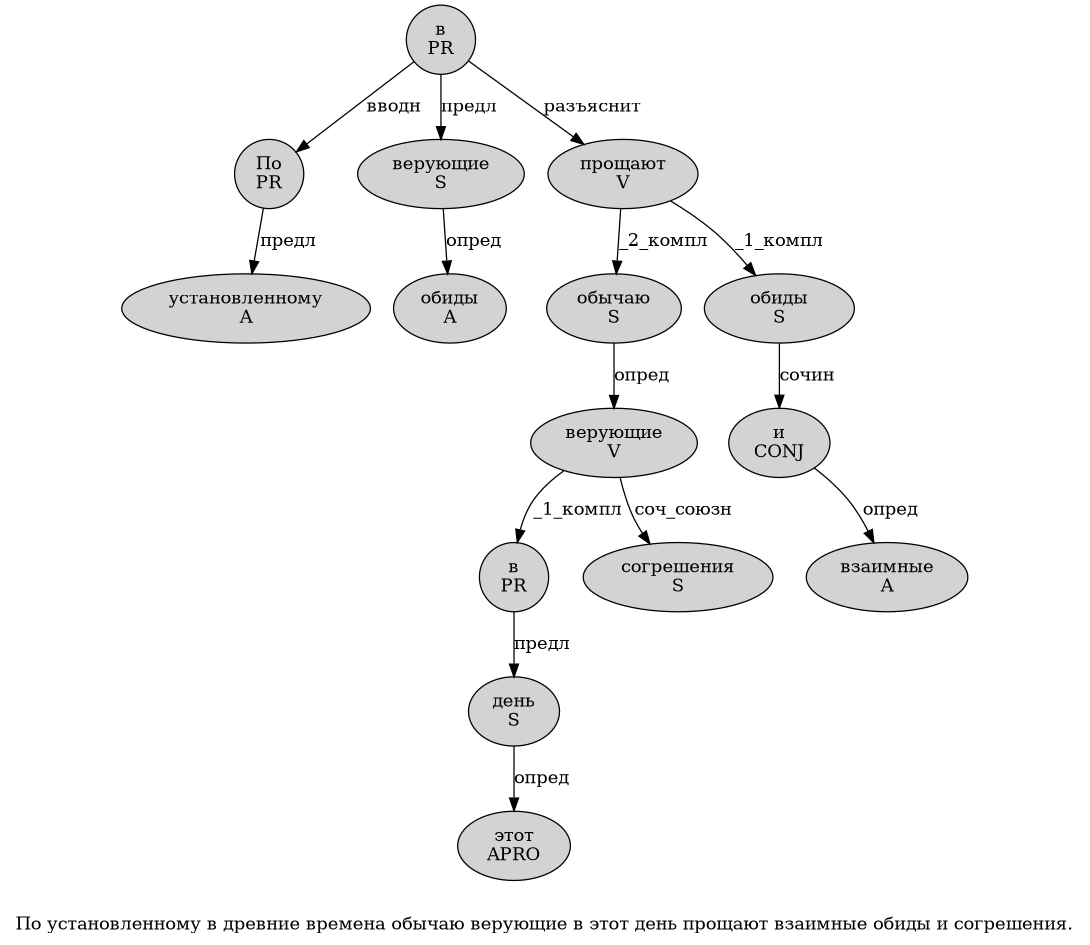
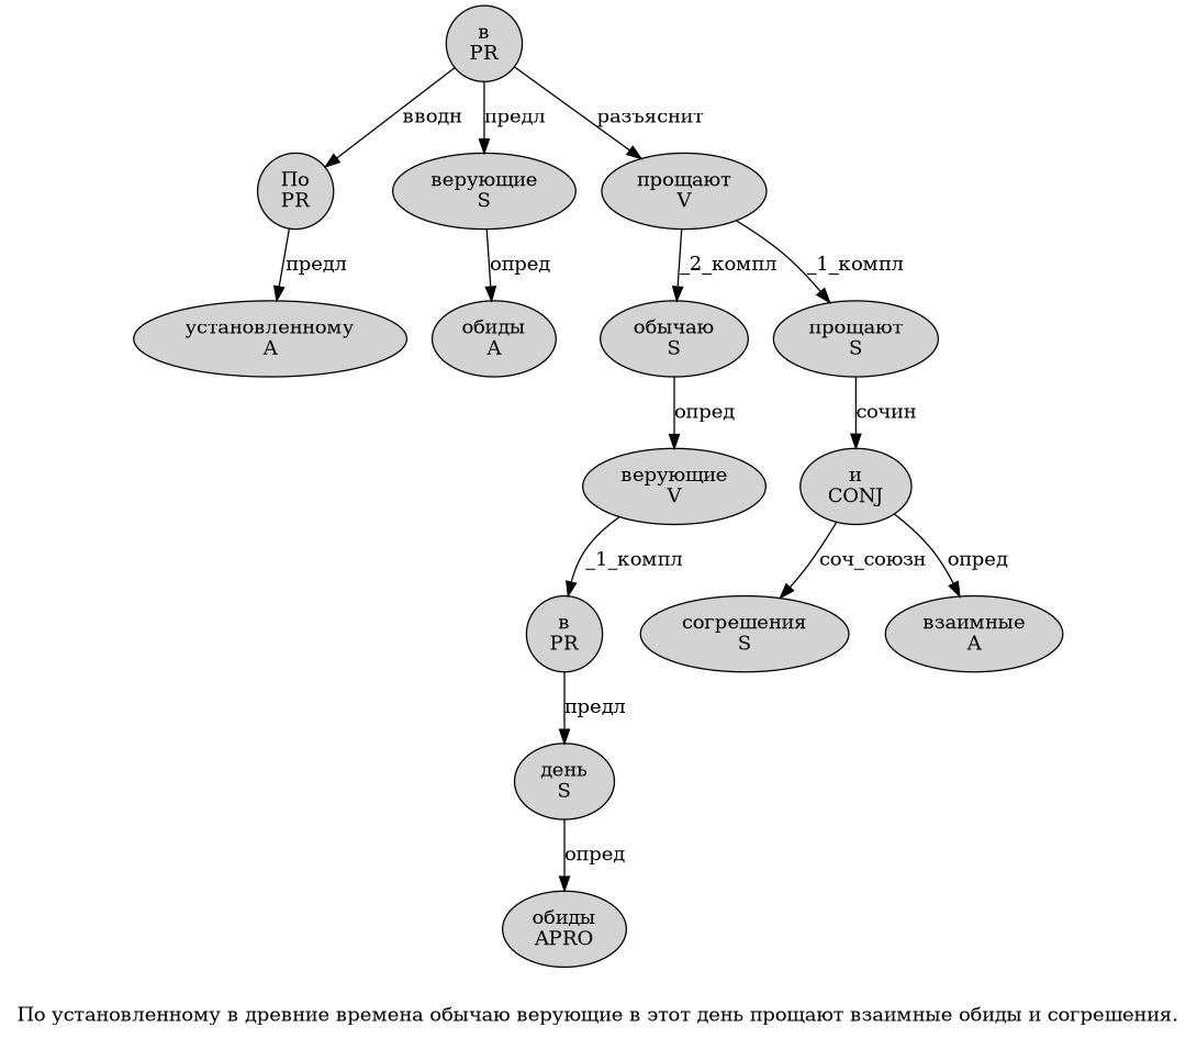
  digraph {
    label="По установленному в древние времена обычаю верующие в этот день прощают взаимные обиды и согрешения."
    node [fillcolor=lightgray penwidth=1 shape=ellipse style=filled]
    n1 [label="По\nPR"]
    n2 [label="установленному\nA"]
    n3 [label="в\nPR"]
    n4 [label="верующие\nS"]
    n5 [label="прощают\nV"]
    n6 [label="обиды\nA"]
    n7 [label="обычаю\nS"]
-   n8 [label="обиды\nS"]
+   n8 [label="прощают\nS"]
    n9 [label="верующие\nV"]
    n10 [label="в\nPR"]
    n11 [label="день\nS"]
-   n12 [label="этот\nAPRO"]
+   n12 [label="обиды\nAPRO"]
    n13 [label="и\nCONJ"]
    n14 [label="взаимные\nA"]
    n15 [label="согрешения\nS"]
    n1 -> n2 [label="предл"]
    n3 -> n1 [label="вводн"]
    n3 -> n4 [label="предл"]
    n3 -> n5 [label="разъяснит"]
    n4 -> n6 [label="опред"]
    n5 -> n7 [label="_2_компл"]
    n5 -> n8 [label="_1_компл"]
    n7 -> n9 [label="опред"]
    n8 -> n13 [label="сочин"]
    n9 -> n10 [label="_1_компл"]
    n10 -> n11 [label="предл"]
    n11 -> n12 [label="опред"]
    n13 -> n14 [label="опред"]
-   n9 -> n15 [label="соч_союзн"]
+   n13 -> n15 [label="соч_союзн"]
  }
